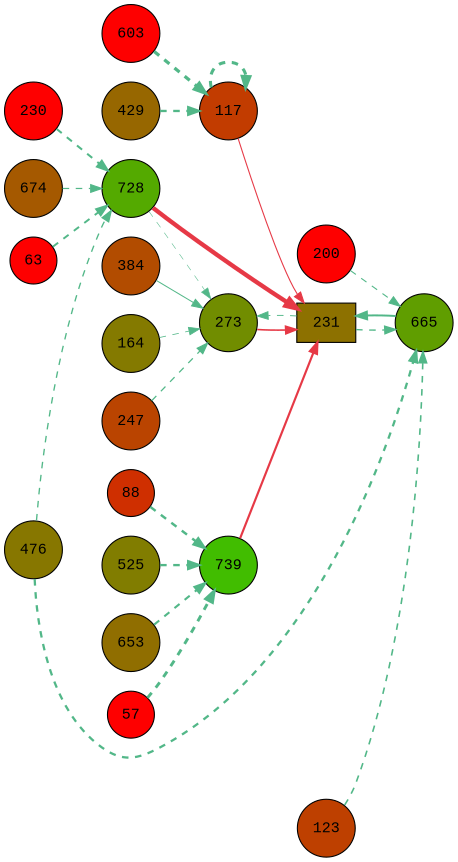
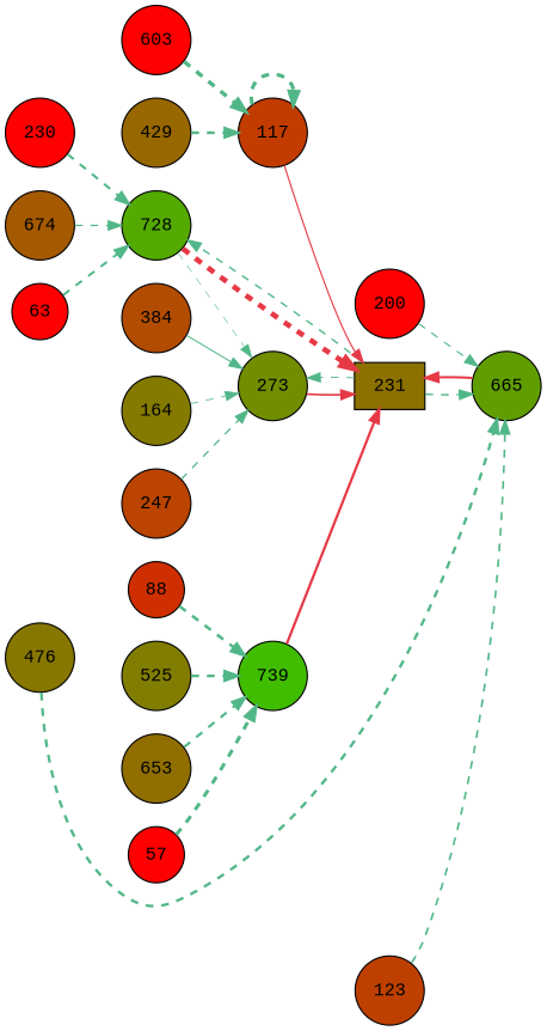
  digraph {
    fontname="Liberation Mono"
    rankdir=LR
    node [fillcolor="#fe0000" fontname="Liberation Mono" shape=circle style=filled]
    edge [color="#52b788" fontname="Liberation Mono" penwidth=1.24 style=dashed]
    n1 [fillcolor="#54aa00" label=728]
    n2 [fillcolor="#718d00" label=273]
    n3 [fillcolor="#8d7100" label=231 shape=box]
    n4 [fillcolor="#609e00" label=665]
    n5 [fillcolor="#b24c00" label=384]
    n6 [fillcolor="#817d00" label=525]
    n7 [fillcolor="#41bd00" label=739]
    n8 [fillcolor="#906e00" label=653]
    n9 [fillcolor="#a55900" label=674]
    n10 [fillcolor="#847a00" label=164]
    n11 [fillcolor="#976700" label=429]
    n12 [fillcolor="#c23c00" label=117]
    n13 [label=57]
    n14 [label=63]
    n15 [label=200]
    n16 [fillcolor="#cf2f00" label=88]
    n17 [label=603]
    n18 [fillcolor="#877700" label=476]
    n19 [label=230]
    n20 [fillcolor="#ba4400" label=247]
    n21 [fillcolor="#be4000" label=123]
    n1 -> n2 [penwidth=0.50]
-   n1 -> n3 [color="#e63946" penwidth=4.00 style=""]
+   n1 -> n3 [color="#e63946" penwidth=4.00]
    n2 -> n3 [color="#e63946" penwidth=1.45 style=""]
-   n18 -> n1
+   n3 -> n1
    n3 -> n2 [penwidth=0.87]
    n3 -> n4
-   n4 -> n3 [penwidth=1.79 style=""]
+   n4 -> n3 [color="#e63946" penwidth=1.79 style=""]
    n5 -> n2 [penwidth=0.92 style=solid]
    n6 -> n7 [penwidth=2.18]
    n7 -> n3 [color="#e63946" penwidth=1.98 style=""]
    n8 -> n7 [penwidth=1.93]
    n9 -> n1 [penwidth=1.08]
    n10 -> n2 [penwidth=0.72]
    n11 -> n12 [penwidth=2.09]
    n12 -> n3 [color="#e63946" penwidth=1.00 style=""]
    n12 -> n12 [penwidth=2.82]
    n13 -> n7 [penwidth=2.67]
    n14 -> n1 [penwidth=1.78]
    n15 -> n4 [penwidth=1.00]
    n16 -> n7 [penwidth=2.24]
    n17 -> n12 [penwidth=3.00]
    n18 -> n4 [penwidth=2.09]
    n19 -> n1 [penwidth=1.85]
    n20 -> n2 [penwidth=1.16]
    n21 -> n4 [penwidth=1.47]
  }
